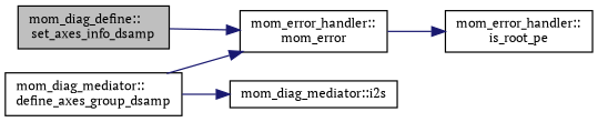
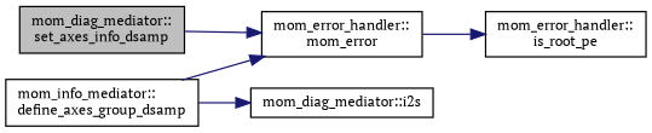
  digraph {
    fontname="PT Serif"
    rankdir=LR
    node [color=black fillcolor=white fontname="PT Serif" fontsize=10 shape=record style=filled]
    edge [color=midnightblue fontname="PT Serif" fontsize=10 labelfontname=Helvetica labelfontsize=10 style=solid]
-   n1 [fillcolor=grey75 fontcolor=black height=0.2 label="mom_diag_define::\lset_axes_info_dsamp" width=0.4]
+   n1 [fillcolor=grey75 fontcolor=black height=0.2 label="mom_diag_mediator::\lset_axes_info_dsamp" width=0.4]
    n2 [height=0.2 label="mom_error_handler::\lmom_error" width=0.4]
-   n3 [height=0.2 label="mom_diag_mediator::\ldefine_axes_group_dsamp" width=0.4]
+   n3 [height=0.2 label="mom_info_mediator::\ldefine_axes_group_dsamp" width=0.4]
    n4 [height=0.2 label="mom_diag_mediator::i2s" width=0.4]
    n5 [height=0.2 label="mom_error_handler::\lis_root_pe" width=0.4]
    n1 -> n2
    n2 -> n5
    n3 -> n2
    n3 -> n4
  }
